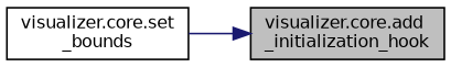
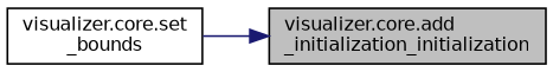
  digraph {
    rankdir=RL
    node [color=black fontname=Helvetica fontsize=10 shape=record style=filled]
-   n1 [fillcolor=grey75 fontcolor=black height=0.2 label="visualizer.core.add\l_initialization_hook" width=0.4]
+   n1 [fillcolor=grey75 fontcolor=black height=0.2 label="visualizer.core.add\l_initialization_initialization" width=0.4]
    n2 [fillcolor=white height=0.2 label="visualizer.core.set\l_bounds" width=0.4]
    n1 -> n2 [color=midnightblue dir=back fontname=Helvetica fontsize=10 labelfontname=Helvetica labelfontsize=10 style=solid]
  }
